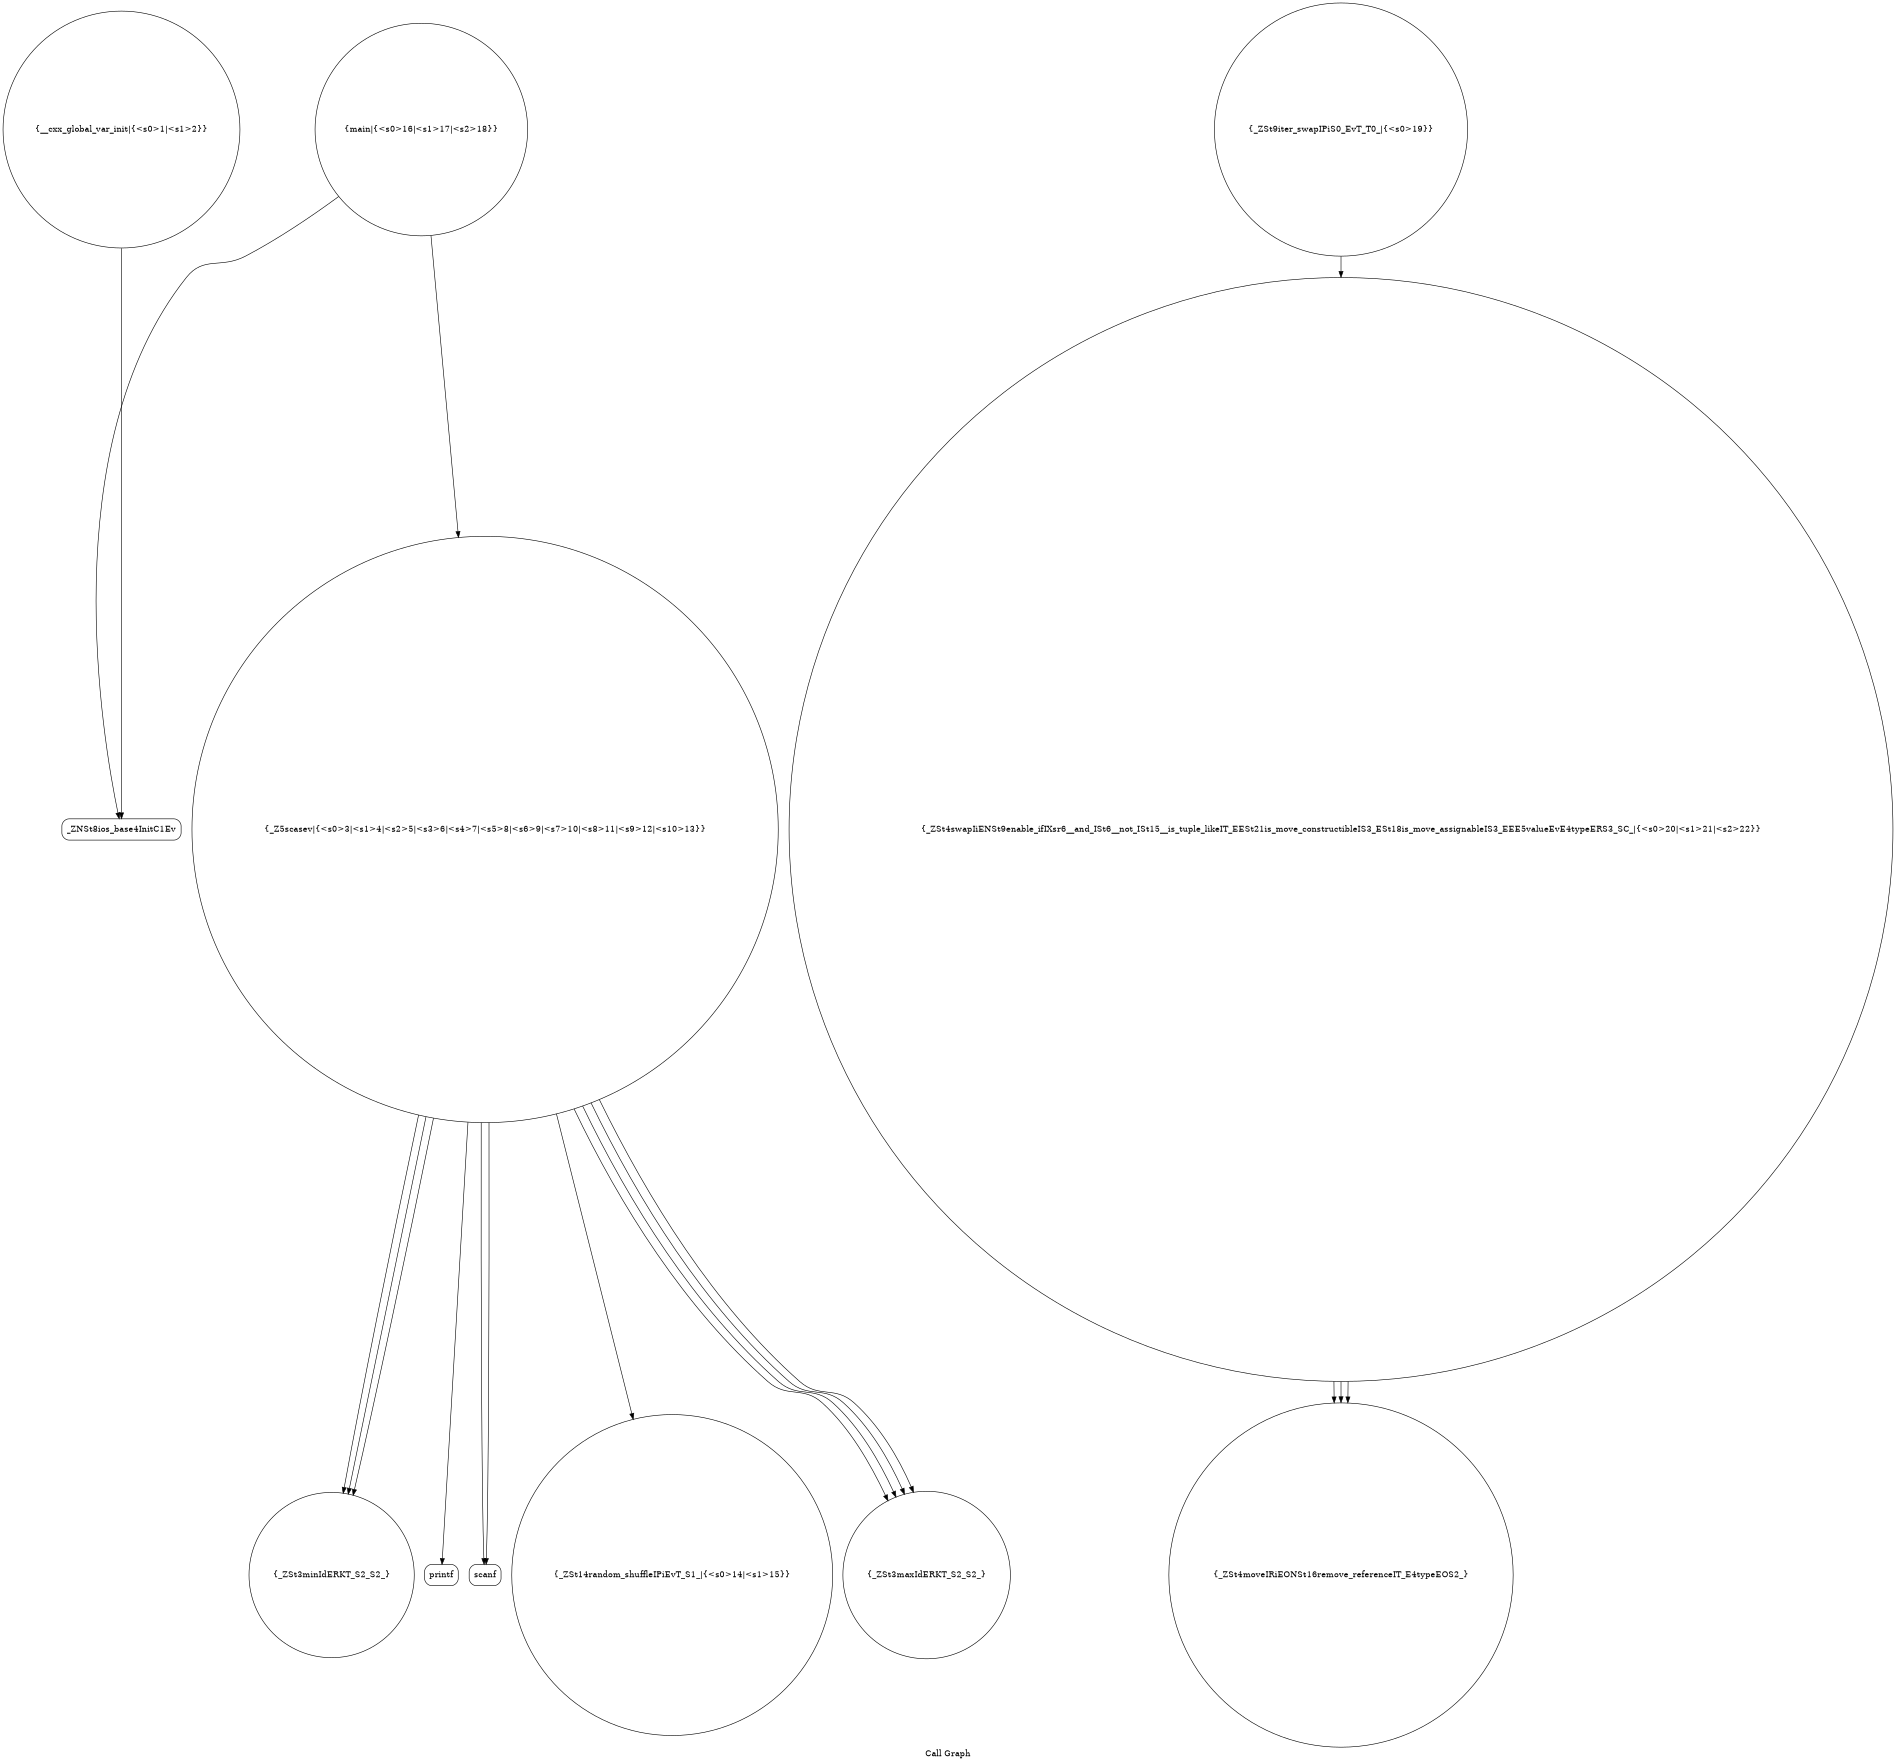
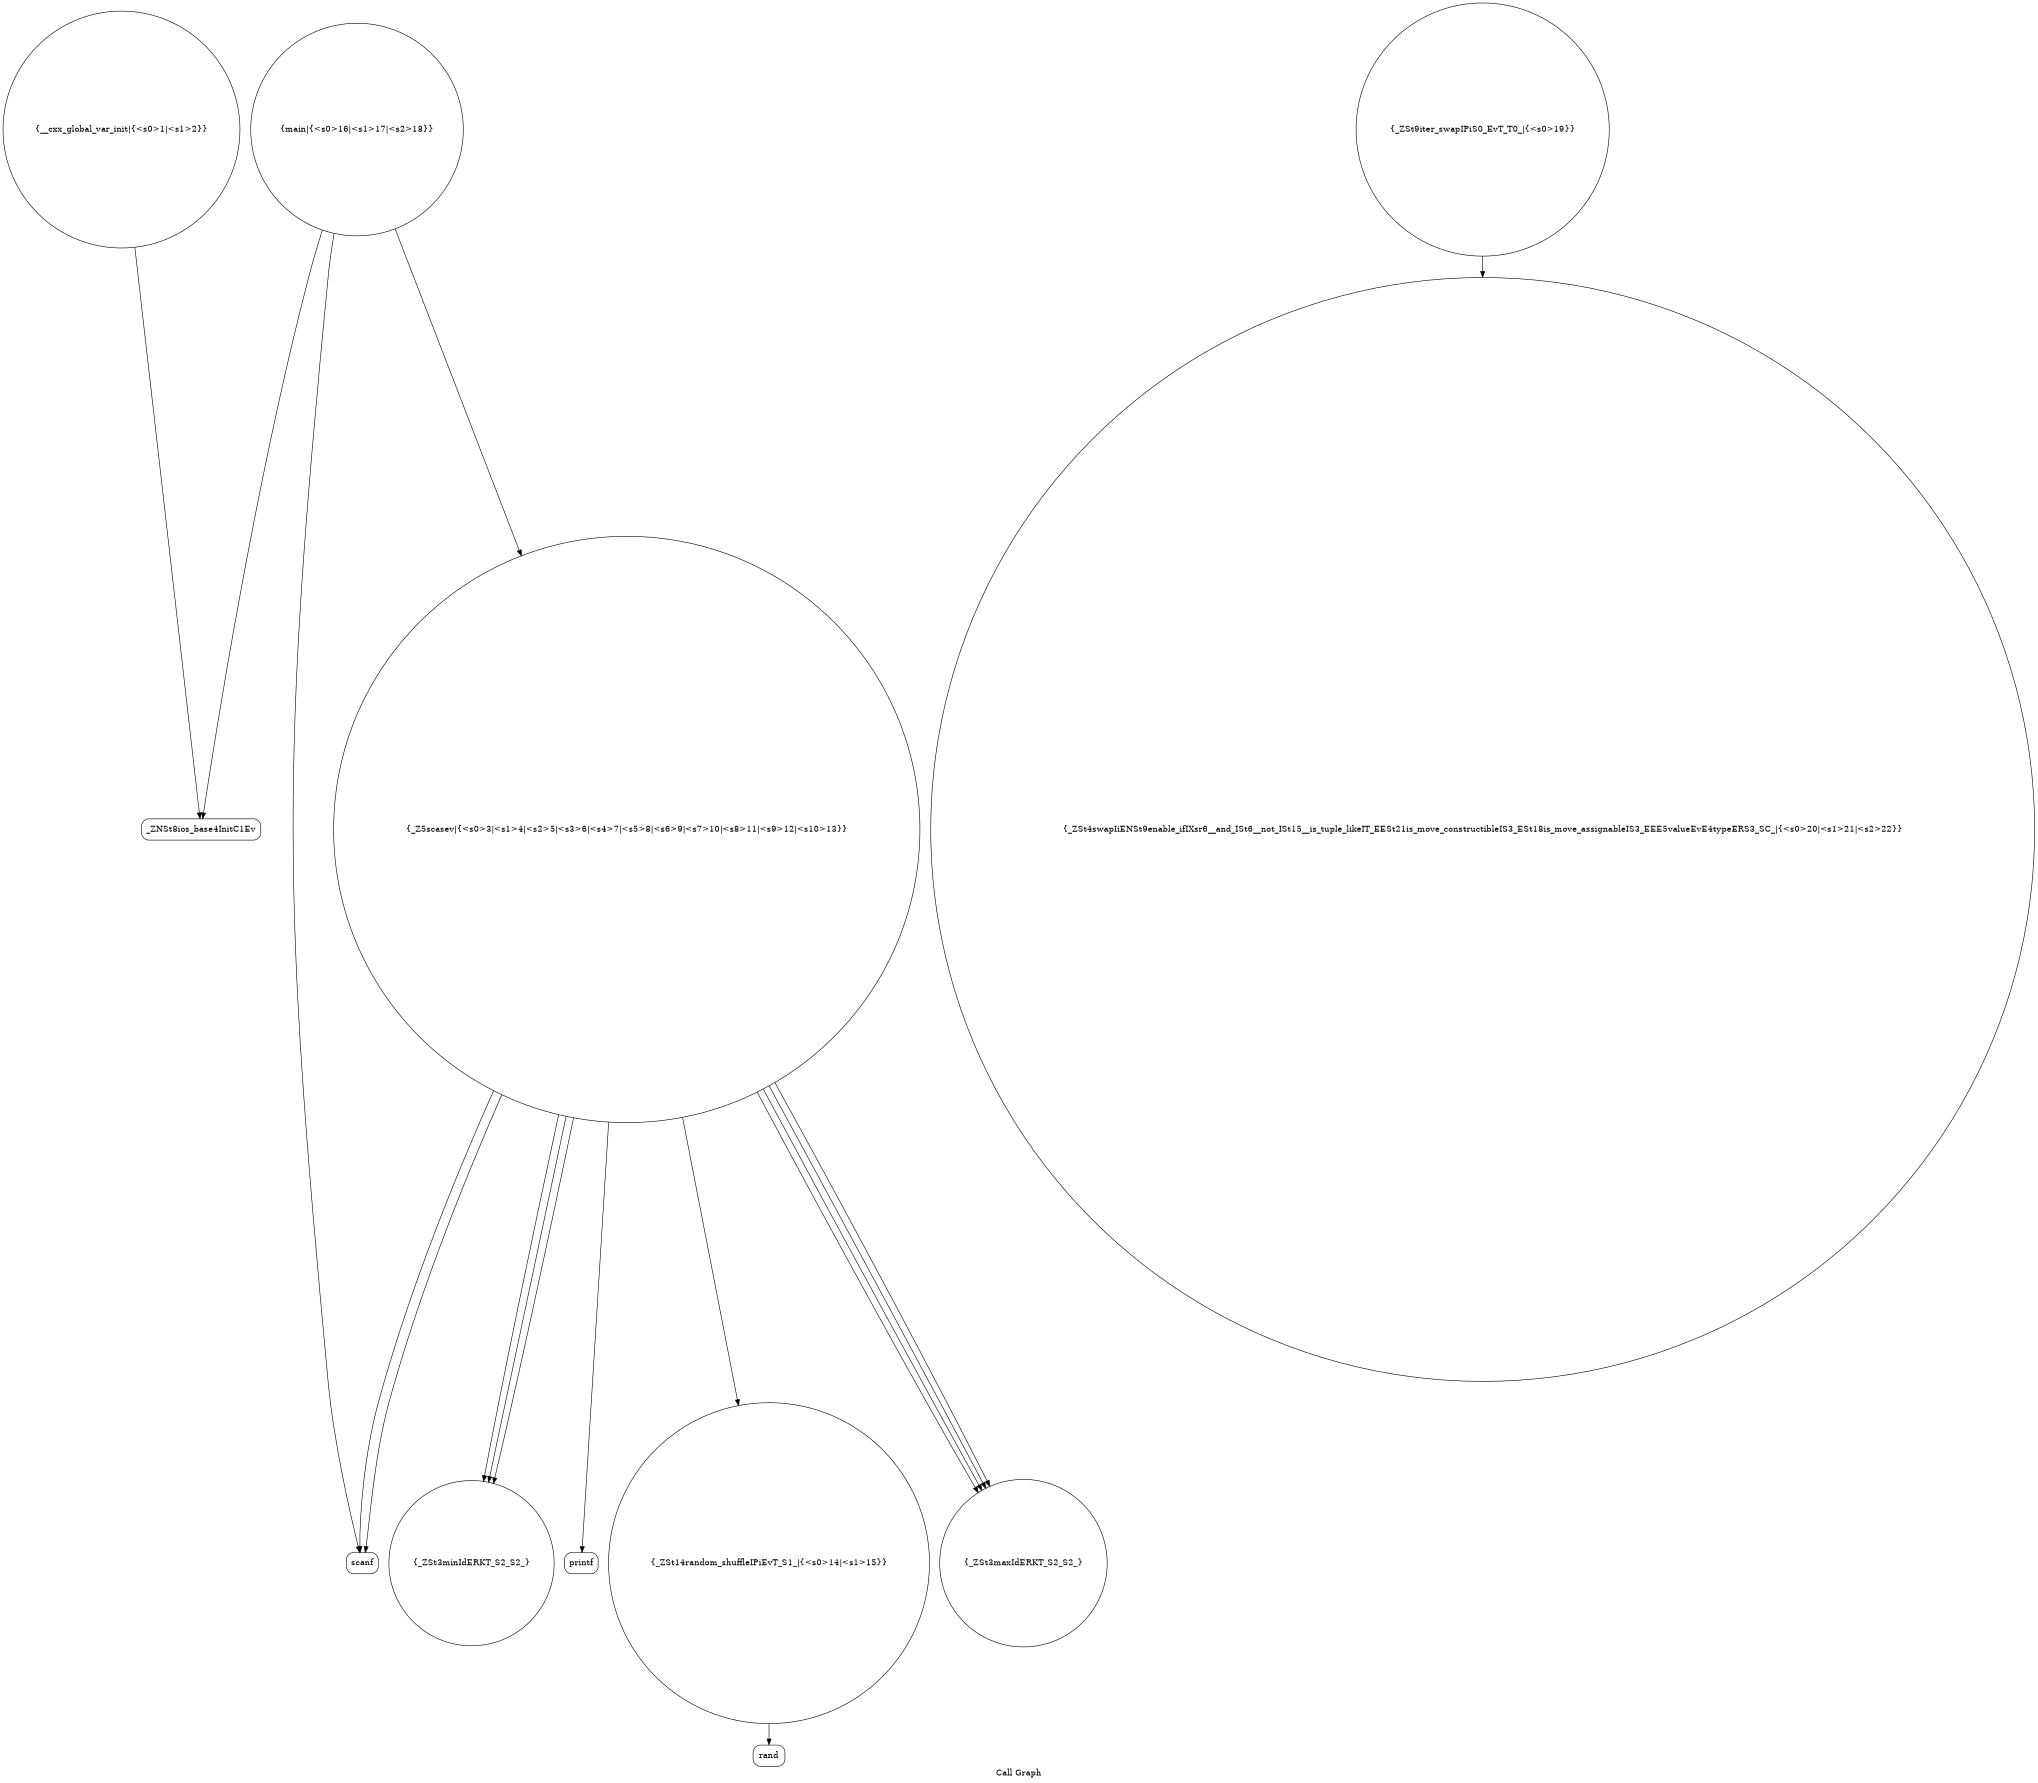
  digraph {
    label="Call Graph"
    node [shape=circle]
    edge [color=black tailport=s0]
    n1 [label="{__cxx_global_var_init|{<s0>1|<s1>2}}"]
    n2 [label="{_ZNSt8ios_base4InitC1Ev}" shape=Mrecord]
    n3 [label="{_ZSt3minIdERKT_S2_S2_}"]
-   n4 [label="{_ZSt4moveIRiEONSt16remove_referenceIT_E4typeEOS2_}"]
    n5 [label="{printf}" shape=Mrecord]
    n6 [label="{_Z5scasev|{<s0>3|<s1>4|<s2>5|<s3>6|<s4>7|<s5>8|<s6>9|<s7>10|<s8>11|<s9>12|<s10>13}}"]
    n7 [label="{scanf}" shape=Mrecord]
    n8 [label="{_ZSt14random_shuffleIPiEvT_S1_|{<s0>14|<s1>15}}"]
    n9 [label="{_ZSt3maxIdERKT_S2_S2_}"]
+   n10 [label="{rand}" shape=Mrecord]
    n11 [label="{_ZSt9iter_swapIPiS0_EvT_T0_|{<s0>19}}"]
    n12 [label="{_ZSt4swapIiENSt9enable_ifIXsr6__and_ISt6__not_ISt15__is_tuple_likeIT_EESt21is_move_constructibleIS3_ESt18is_move_assignableIS3_EEE5valueEvE4typeERS3_SC_|{<s0>20|<s1>21|<s2>22}}"]
    n13 [label="{main|{<s0>16|<s1>17|<s2>18}}"]
    n1 -> n2
    n6 -> n3 [tailport=s3]
    n6 -> n3 [tailport=s5]
    n6 -> n3 [tailport=s9]
    n6 -> n5 [tailport=s10]
    n6 -> n7
    n6 -> n7 [tailport=s1]
    n6 -> n8 [tailport=s2]
    n6 -> n9 [tailport=s4]
    n6 -> n9 [tailport=s6]
    n6 -> n9 [tailport=s7]
    n6 -> n9 [tailport=s8]
+   n8 -> n10
    n11 -> n12
-   n12 -> n4
-   n12 -> n4 [tailport=s1]
-   n12 -> n4 [tailport=s2]
    n13 -> n2 [tailport=s1]
    n13 -> n6 [tailport=s2]
+   n13 -> n7
  }
